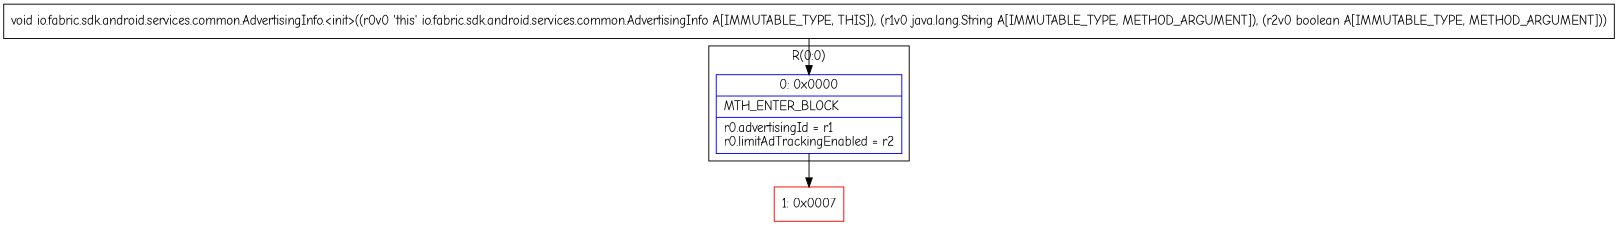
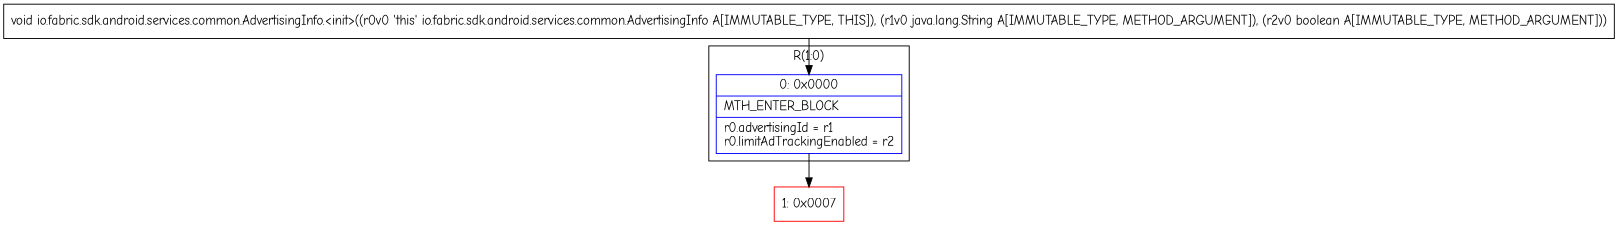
  digraph {
    fontname="Comic Neue"
    node [shape=record fontname="Comic Neue"]
    edge [fontname="Comic Neue"]
    n1 [color=blue label="{0\:\ 0x0000|MTH_ENTER_BLOCK\l|r0.advertisingId = r1\lr0.limitAdTrackingEnabled = r2\l}"]
    n2 [color=red label="{1\:\ 0x0007}"]
    n3 [label="{void io.fabric.sdk.android.services.common.AdvertisingInfo.\<init\>((r0v0 'this' io.fabric.sdk.android.services.common.AdvertisingInfo A[IMMUTABLE_TYPE, THIS]), (r1v0 java.lang.String A[IMMUTABLE_TYPE, METHOD_ARGUMENT]), (r2v0 boolean A[IMMUTABLE_TYPE, METHOD_ARGUMENT])) }"]
    subgraph cluster_1 {
-     label="R(0:0)"
+     label="R(1:0)"
      n1
    }
    n1 -> n2
    n3 -> n1
  }
